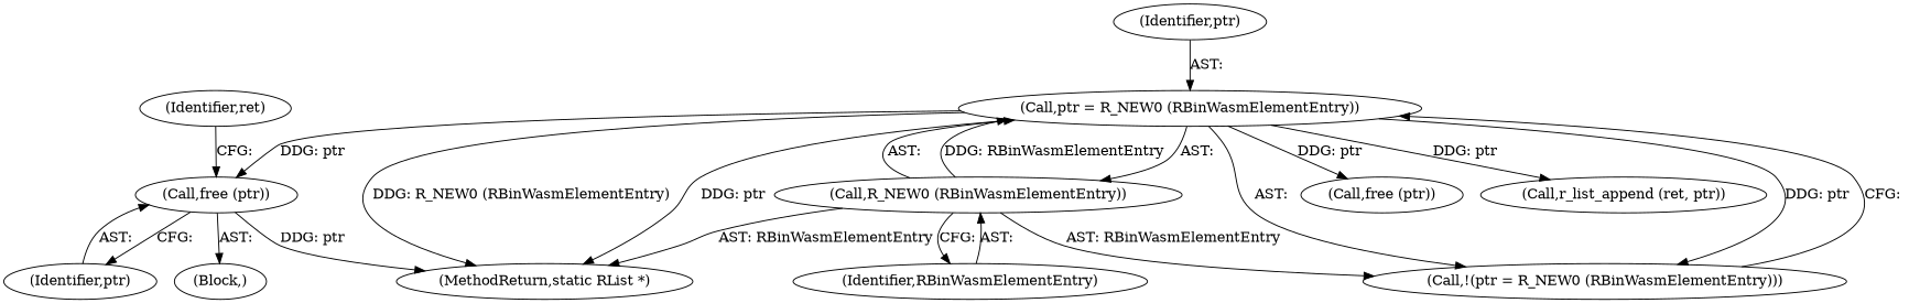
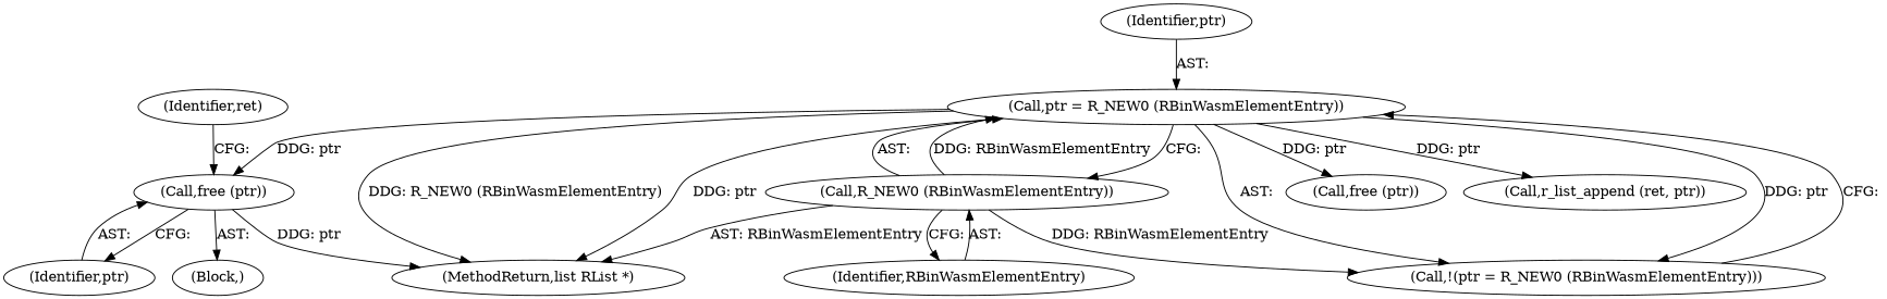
  digraph {
    n1 [label="(Call,free (ptr))"]
    n2 [label="(Block,)"]
-   n3 [label="(MethodReturn,static RList *)"]
+   n3 [label="(MethodReturn,list RList *)"]
    n4 [label="(Identifier,ptr)"]
    n5 [label="(Call,ptr = R_NEW0 (RBinWasmElementEntry))"]
    n6 [label="(Call,R_NEW0 (RBinWasmElementEntry))"]
    n7 [label="(Call,!(ptr = R_NEW0 (RBinWasmElementEntry)))"]
    n8 [label="(Call,free (ptr))"]
    n9 [label="(Call,r_list_append (ret, ptr))"]
    n10 [label="(Identifier,RBinWasmElementEntry)"]
    n11 [label="(Identifier,ret)"]
    n12 [label="(Identifier,ptr)"]
    n1 -> n2 [label="AST: "]
    n1 -> n3 [label="DDG: ptr"]
    n1 -> n4 [label="CFG: "]
    n4 -> n1 [label="AST: "]
    n5 -> n1 [label="DDG: ptr"]
    n5 -> n3 [label="DDG: R_NEW0 (RBinWasmElementEntry)"]
    n5 -> n3 [label="DDG: ptr"]
-   n5 -> n6 [label="AST: "]
+   n5 -> n6 [label="CFG: "]
    n5 -> n7 [label="AST: "]
    n5 -> n7 [label="DDG: ptr"]
    n5 -> n8 [label="DDG: ptr"]
    n5 -> n9 [label="DDG: ptr"]
    n6 -> n3 [label="AST: RBinWasmElementEntry"]
    n6 -> n5 [label="AST: "]
    n6 -> n5 [label="DDG: RBinWasmElementEntry"]
-   n6 -> n7 [label="AST: RBinWasmElementEntry"]
+   n6 -> n7 [label="DDG: RBinWasmElementEntry"]
    n6 -> n10 [label="CFG: "]
    n7 -> n5 [label="CFG: "]
    n10 -> n6 [label="AST: "]
    n11 -> n1 [label="CFG: "]
    n12 -> n5 [label="AST: "]
  }
